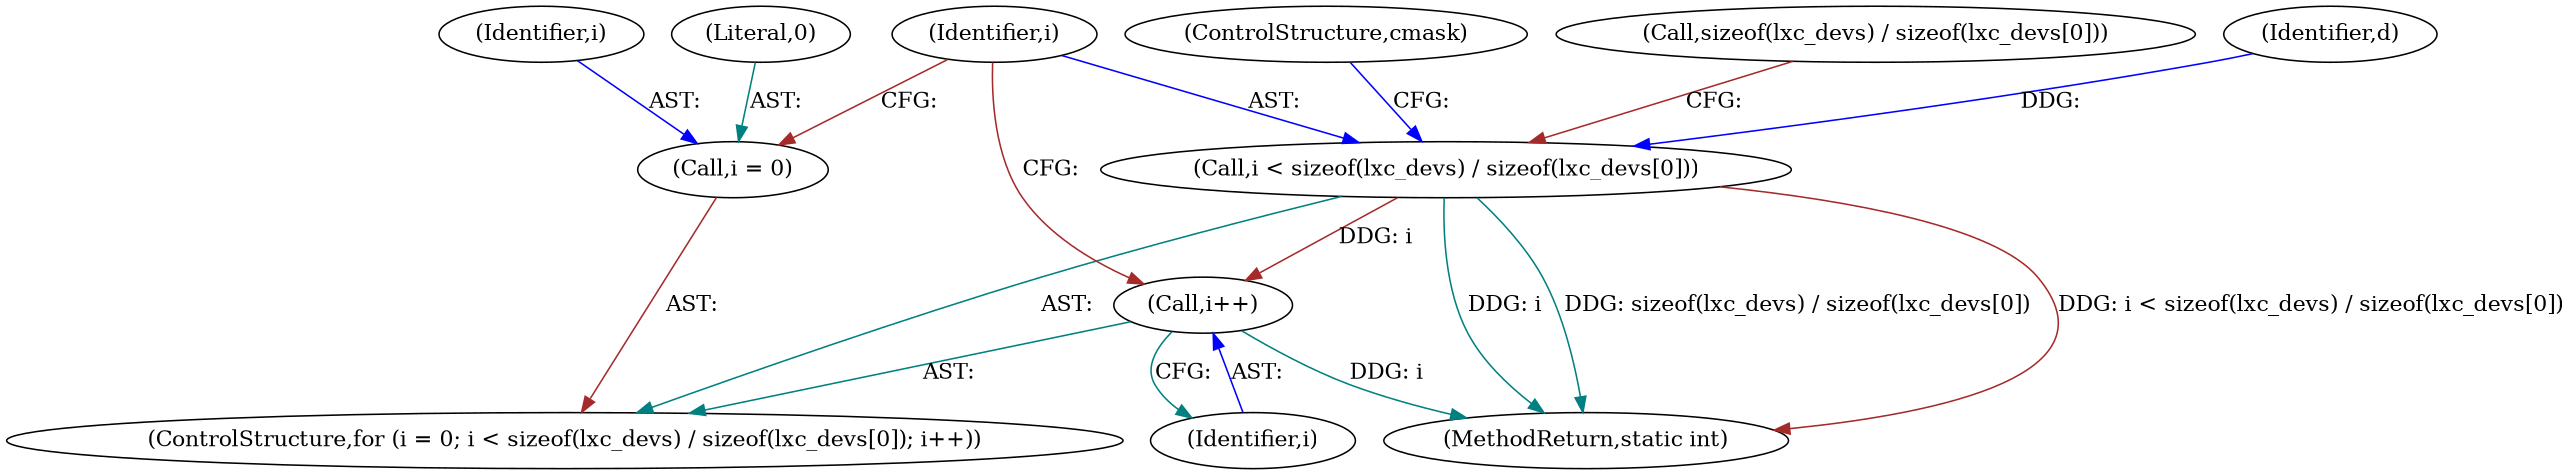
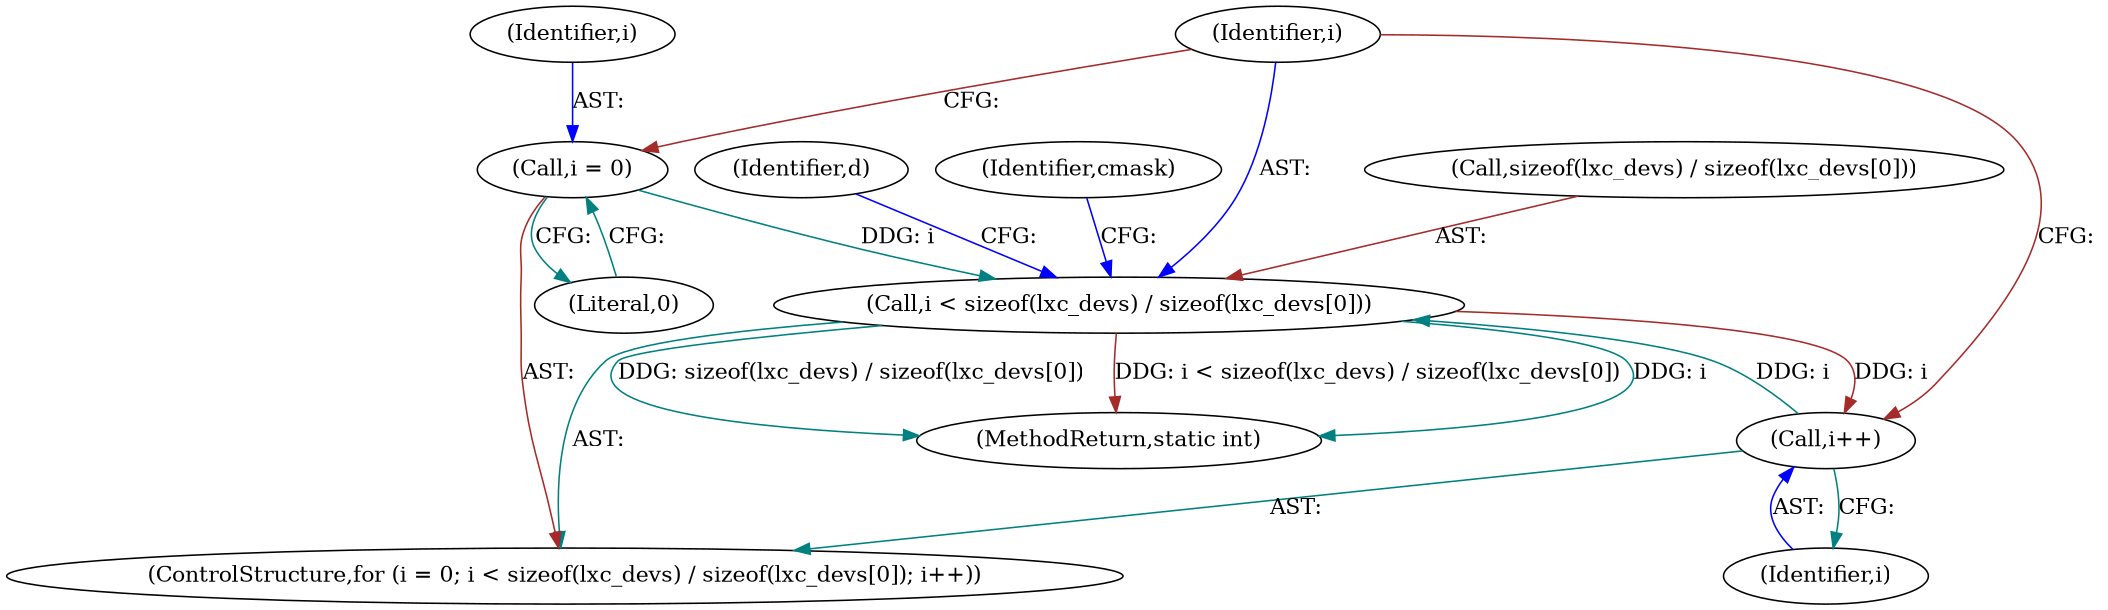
  digraph {
    edge [color=teal]
    n1 [label="(Call,i < sizeof(lxc_devs) / sizeof(lxc_devs[0]))"]
    n2 [label="(Call,i++)"]
    n3 [label="(ControlStructure,for (i = 0; i < sizeof(lxc_devs) / sizeof(lxc_devs[0]); i++))"]
    n4 [label="(MethodReturn,static int)"]
    n5 [label="(Identifier,i)"]
    n6 [label="(Call,sizeof(lxc_devs) / sizeof(lxc_devs[0]))"]
    n7 [label="(Call,i = 0)"]
    n8 [label="(Literal,0)"]
    n9 [label="(Identifier,i)"]
    n10 [label="(Identifier,i)"]
    n11 [label="(Identifier,d)"]
-   n12 [label="(ControlStructure,cmask)"]
+   n12 [label="(Identifier,cmask)"]
    n1 -> n2 [color=brown label="DDG: i"]
    n1 -> n3 [label="AST: "]
    n1 -> n4 [label="DDG: i"]
    n1 -> n4 [label="DDG: sizeof(lxc_devs) / sizeof(lxc_devs[0])"]
    n1 -> n4 [color=brown label="DDG: i < sizeof(lxc_devs) / sizeof(lxc_devs[0])"]
-   n2 -> n4 [label="DDG: i"]
+   n2 -> n1 [label="DDG: i"]
    n2 -> n3 [label="AST: "]
    n2 -> n5 [label="CFG: "]
    n5 -> n2 [color=blue label="AST: "]
-   n6 -> n1 [color=brown label="CFG: "]
+   n6 -> n1 [color=brown label="AST: "]
+   n7 -> n1 [label="DDG: i"]
    n7 -> n3 [color=brown label="AST: "]
-   n8 -> n7 [label="AST: "]
+   n7 -> n8 [label="CFG: "]
+   n8 -> n7 [label="CFG: "]
    n9 -> n7 [color=blue label="AST: "]
    n10 -> n1 [color=blue label="AST: "]
    n10 -> n2 [color=brown label="CFG: "]
    n10 -> n7 [color=brown label="CFG: "]
-   n11 -> n1 [color=blue label="DDG: "]
+   n11 -> n1 [color=blue label="CFG: "]
    n12 -> n1 [color=blue label="CFG: "]
  }
